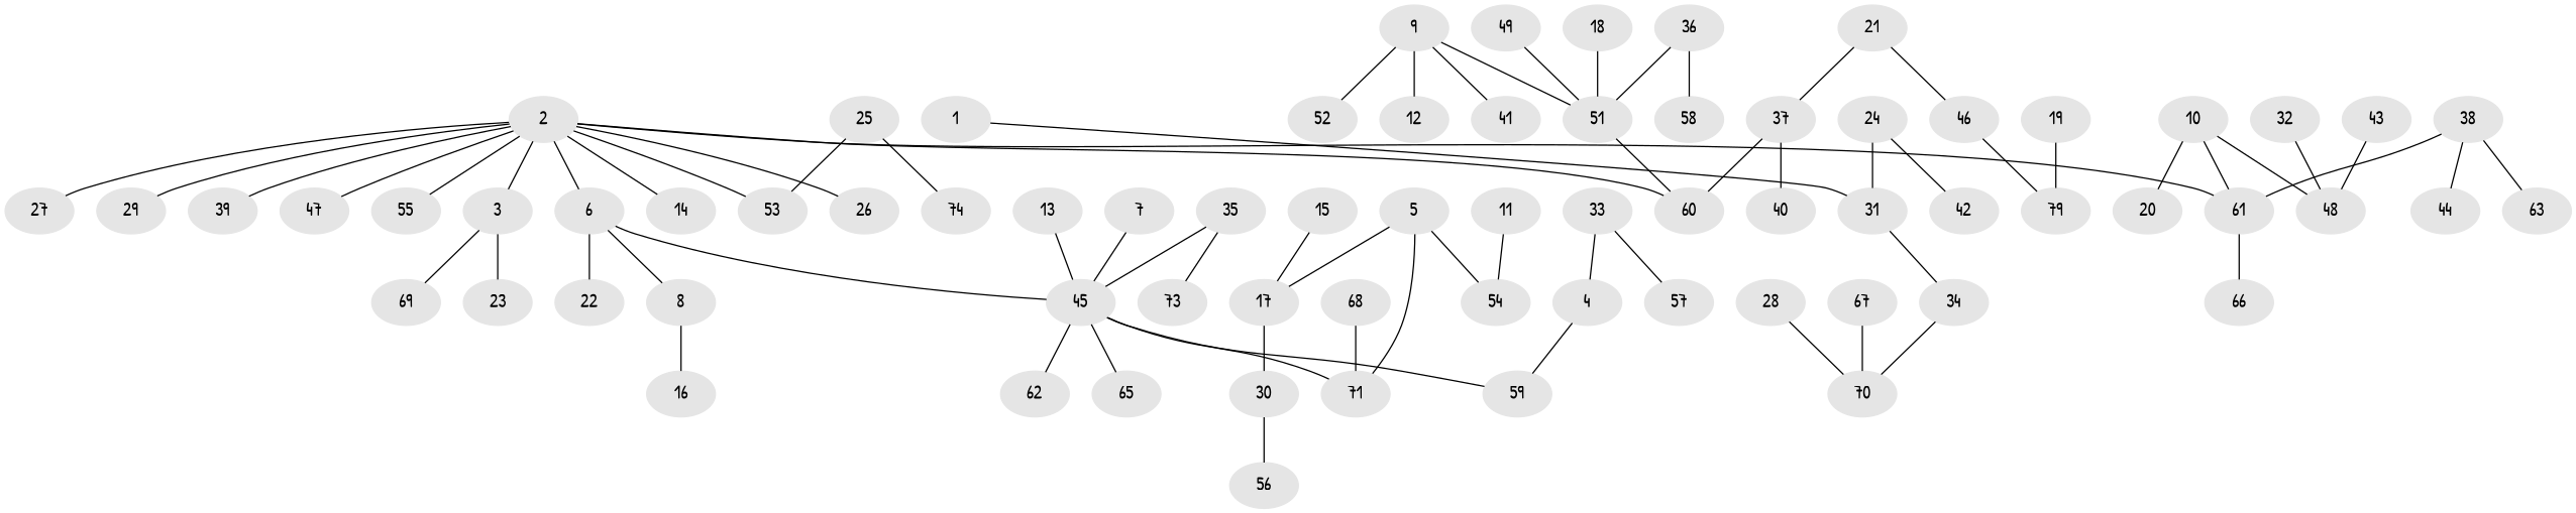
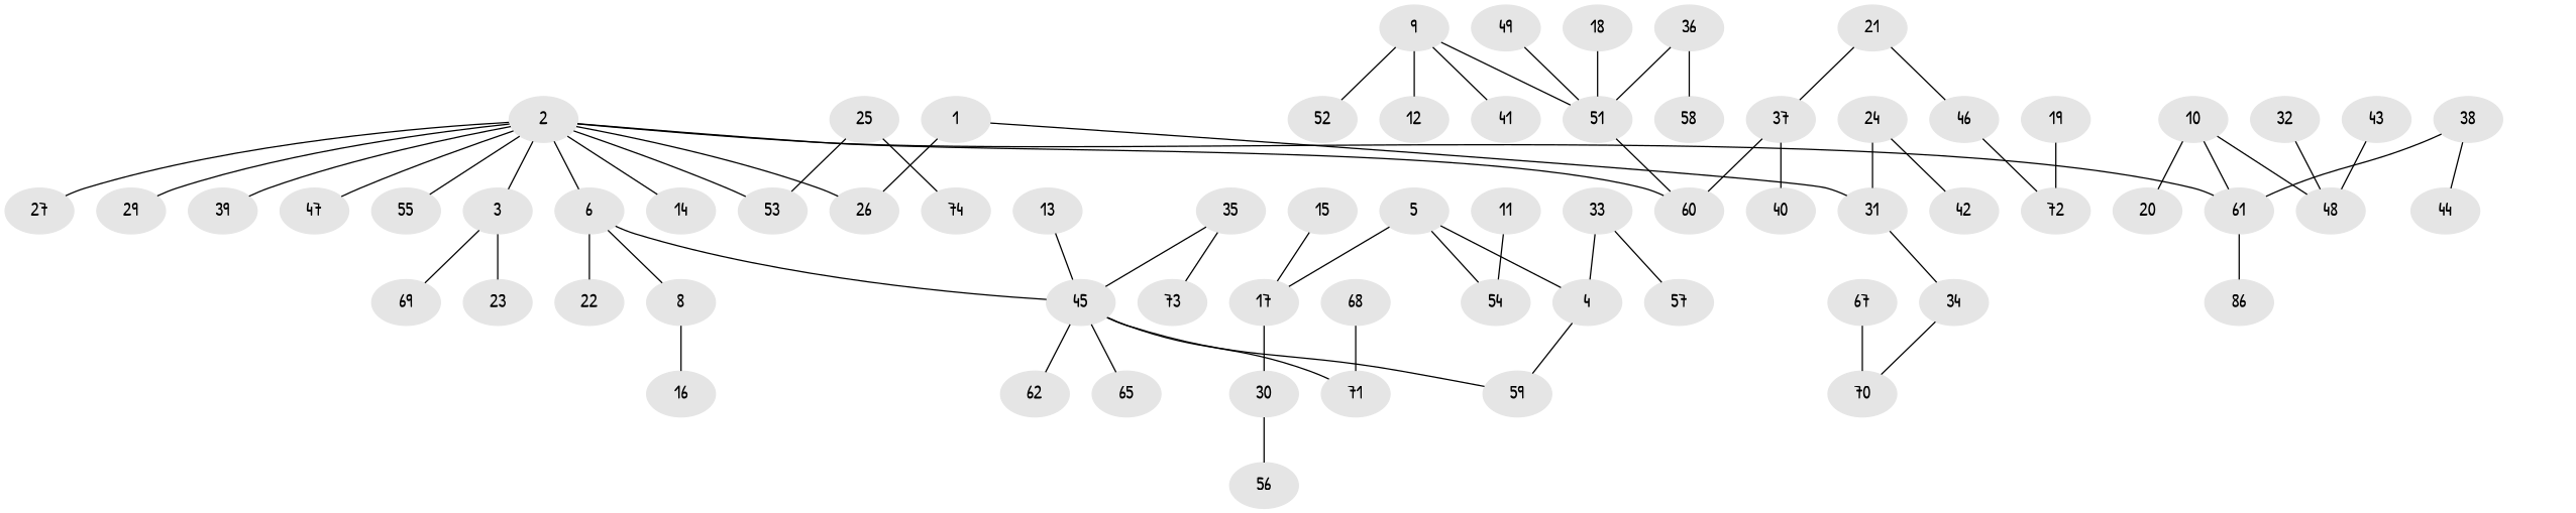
  graph {
    fontname="Patrick Hand"
    node [color=gray90 fontname="Patrick Hand" style=filled]
    edge [fontname="Patrick Hand" weight=1.0]
    1
    26
    31
    34
    2
    3
    6
    14
    27
    29
    39
    47
    53
    55
    60
    61
    23
    69
    8
    22
    45
-   66
+   66 [label=86]
    4
    59
    5
    17
    54
    71
    30
    16
    62
    65
-   7
    9
    12
    41
    51
    52
    10
    20
    48
    11
    13
    15
    56
    18
    19
-   72 [label=79]
+   72
    46
    21
    37
    40
    24
    42
    25
    74
-   28
    70
    32
    33
    57
    35
    73
    36
    58
    38
    44
-   63
    43
    49
    67
    68
+   1 -- 26
    1 -- 31
    31 -- 34
    34 -- 70
    2 -- 26
    2 -- 3
    2 -- 6
    2 -- 14
    2 -- 27
    2 -- 29
    2 -- 39
    2 -- 47
    2 -- 53
    2 -- 55
    2 -- 60
    2 -- 61
    3 -- 23
    3 -- 69
    6 -- 8
    6 -- 22
    6 -- 45
    61 -- 66
    8 -- 16
    45 -- 59
    45 -- 71
    45 -- 62
    45 -- 65
    4 -- 59
    5 -- 17
    5 -- 54
-   5 -- 71
+   5 -- 4
    17 -- 30
    30 -- 56
-   7 -- 45
    9 -- 12
    9 -- 41
    9 -- 51
    9 -- 52
    51 -- 60
    10 -- 61
    10 -- 20
    10 -- 48
    11 -- 54
    13 -- 45
    15 -- 17
    18 -- 51
    19 -- 72
    46 -- 72
    21 -- 46
    21 -- 37
    37 -- 60
    37 -- 40
    24 -- 31
    24 -- 42
    25 -- 53
    25 -- 74
-   28 -- 70
    32 -- 48
    33 -- 4
    33 -- 57
    35 -- 45
    35 -- 73
    36 -- 51
    36 -- 58
    38 -- 61
    38 -- 44
-   38 -- 63
    43 -- 48
    49 -- 51
    67 -- 70
    68 -- 71
  }
